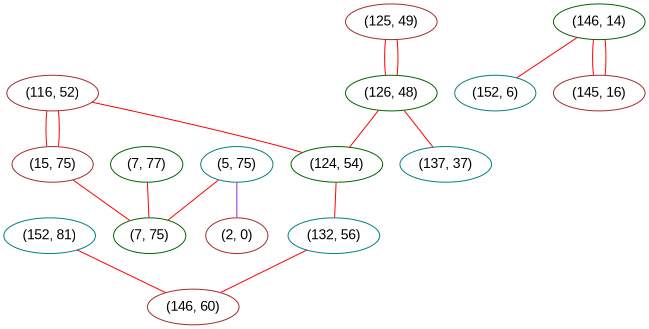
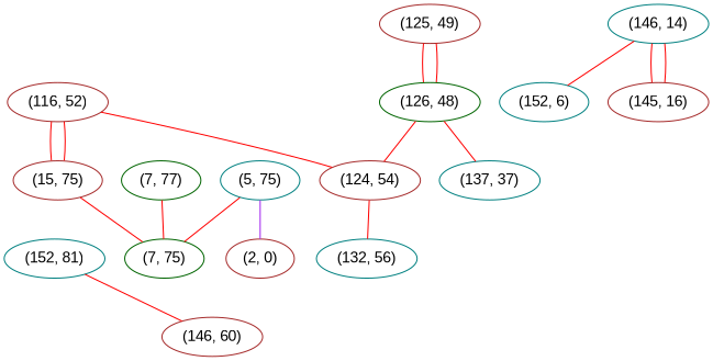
  graph {
    fontname="Liberation Sans"
    node [color=brown fontname="Liberation Sans"]
    edge [color=red fontname="Liberation Sans" weight=1]
    "(126, 48)" [color=darkgreen]
    "(125, 49)"
-   "(124, 54)" [color=darkgreen]
+   "(124, 54)"
    "(132, 56)" [color=teal]
    "(137, 37)" [color=teal]
    n6 [label="(116, 52)"]
    "(15, 75)"
    "(7, 75)" [color=darkgreen]
-   "(146, 14)" [color=darkgreen]
+   "(146, 14)" [color=teal]
    "(152, 6)" [color=teal]
    "(145, 16)"
    "(5, 75)" [color=teal]
    n13 [label="(2, 0)"]
    "(152, 81)" [color=teal]
    n15 [label="(146, 60)"]
    "(7, 77)" [color=darkgreen]
    "(126, 48)" -- "(124, 54)"
    "(126, 48)" -- "(137, 37)"
    "(125, 49)" -- "(126, 48)"
    "(125, 49)" -- "(126, 48)"
    "(124, 54)" -- "(132, 56)"
-   "(132, 56)" -- n15
    n6 -- "(124, 54)"
    n6 -- "(15, 75)"
    n6 -- "(15, 75)"
    "(15, 75)" -- "(7, 75)"
    "(146, 14)" -- "(152, 6)"
    "(146, 14)" -- "(145, 16)"
    "(146, 14)" -- "(145, 16)"
    "(5, 75)" -- "(7, 75)"
    "(5, 75)" -- n13 [color=purple weight=4]
    "(152, 81)" -- n15
    "(7, 77)" -- "(7, 75)"
  }
